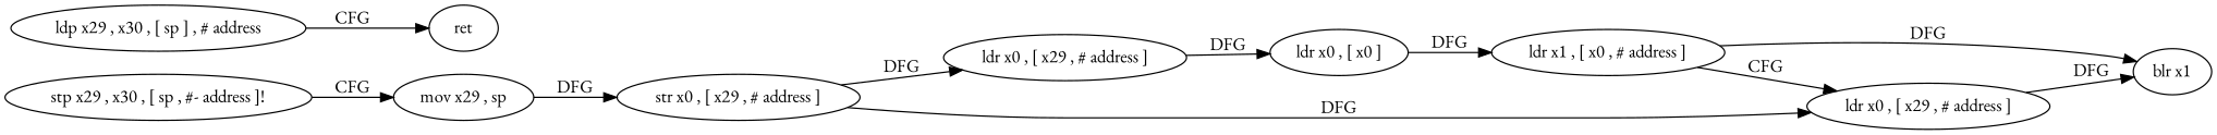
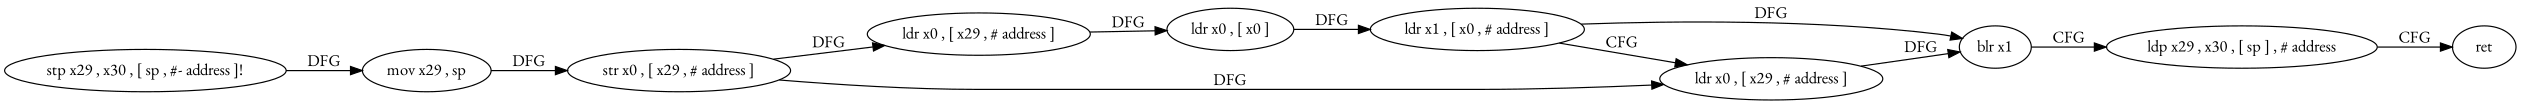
  digraph {
    fontname="EB Garamond"
    rankdir=LR
    node [fontname="EB Garamond"]
    edge [fontname="EB Garamond"]
    n1 [label="stp x29 , x30 , [ sp , #- address ]!"]
    n2 [label="mov x29 , sp"]
    n3 [label="str x0 , [ x29 , # address ]"]
    n4 [label="ldr x0 , [ x29 , # address ]"]
    n5 [label="ldr x0 , [ x29 , # address ]"]
    n6 [label="ldr x0 , [ x0 ]"]
    n7 [label="blr x1"]
    n8 [label="ldr x1 , [ x0 , # address ]"]
    n9 [label="ldp x29 , x30 , [ sp ] , # address"]
    n10 [label=ret]
-   n1 -> n2 [label=CFG]
+   n1 -> n2 [label=DFG]
    n2 -> n3 [label=DFG]
    n3 -> n4 [label=DFG]
    n3 -> n5 [label=DFG]
    n4 -> n6 [label=DFG]
    n5 -> n7 [label=DFG]
    n6 -> n8 [label=DFG]
+   n7 -> n9 [label=CFG]
    n8 -> n5 [label=CFG]
    n8 -> n7 [label=DFG]
    n9 -> n10 [label=CFG]
  }
